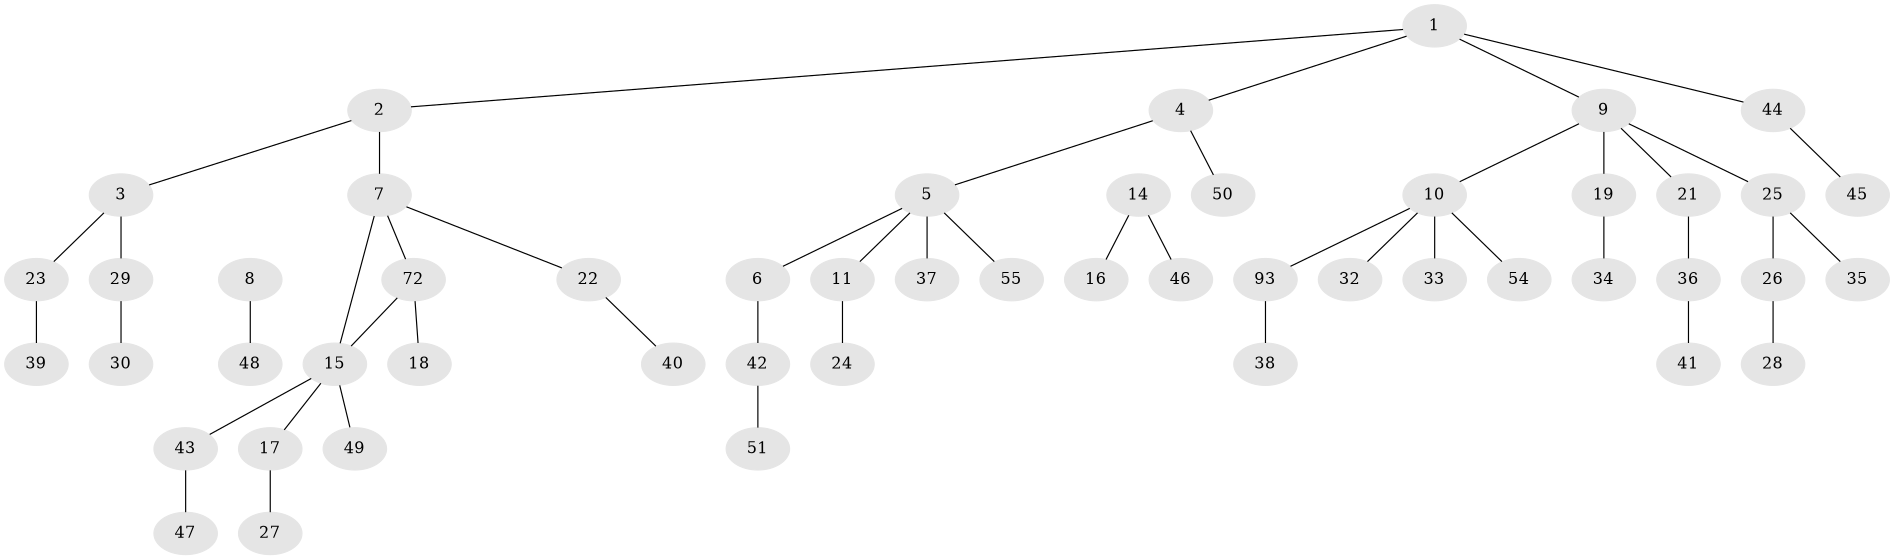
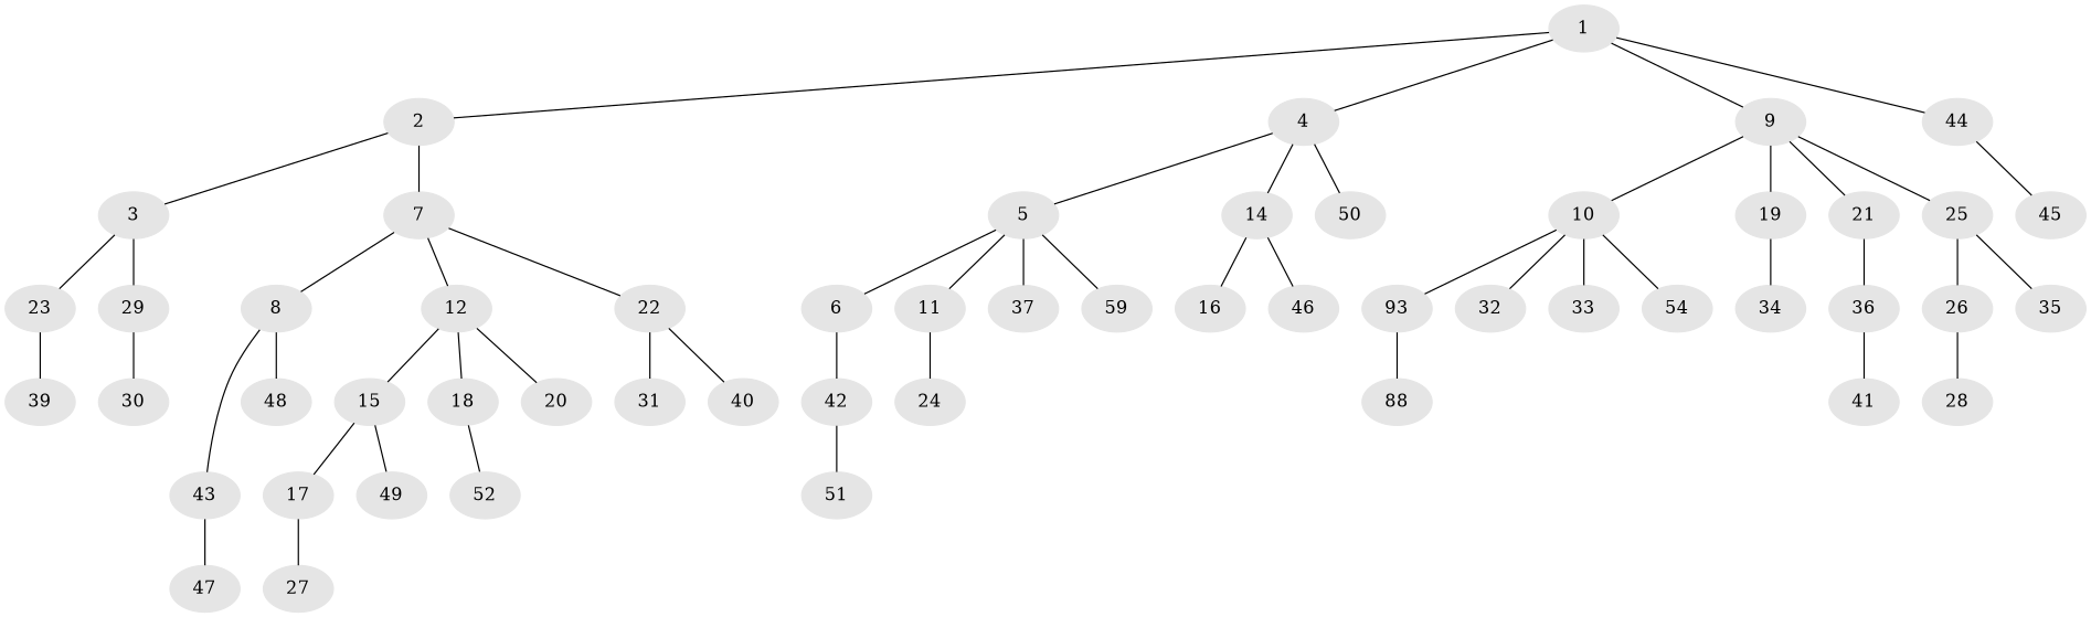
  graph {
    node [color=gray90 style=filled]
    1
    2
    4
    9
    44
    3
    7
    5
    14
    50
    10
    19
    21
    25
    45
    23
    29
    8
-   12 [label=72]
+   12
    22
    39
    30
    6
    11
    37
-   55
+   55 [label=59]
    16
    46
    42
    24
    51
    43
    48
    15
    18
+   20
+   31
    40
    47
    n40 [label=93]
    32
    33
    54
    34
    36
    26
    35
-   38
+   38 [label=88]
    17
    49
+   52
    27
    41
    28
    1 -- 2
    1 -- 4
    1 -- 9
    1 -- 44
    2 -- 3
    2 -- 7
    4 -- 5
+   4 -- 14
    4 -- 50
    9 -- 10
    9 -- 19
    9 -- 21
    9 -- 25
    44 -- 45
    3 -- 23
    3 -- 29
-   7 -- 15
+   7 -- 8
    7 -- 12
    7 -- 22
    5 -- 6
    5 -- 11
    5 -- 37
    5 -- 55
    14 -- 16
    14 -- 46
    10 -- n40
    10 -- 32
    10 -- 33
    10 -- 54
    19 -- 34
    21 -- 36
    25 -- 26
    25 -- 35
    23 -- 39
    29 -- 30
-   15 -- 43
+   8 -- 43
    8 -- 48
    12 -- 15
    12 -- 18
+   12 -- 20
+   22 -- 31
    22 -- 40
    6 -- 42
    11 -- 24
    42 -- 51
    43 -- 47
    15 -- 17
    15 -- 49
+   18 -- 52
    n40 -- 38
    36 -- 41
    26 -- 28
    17 -- 27
  }
